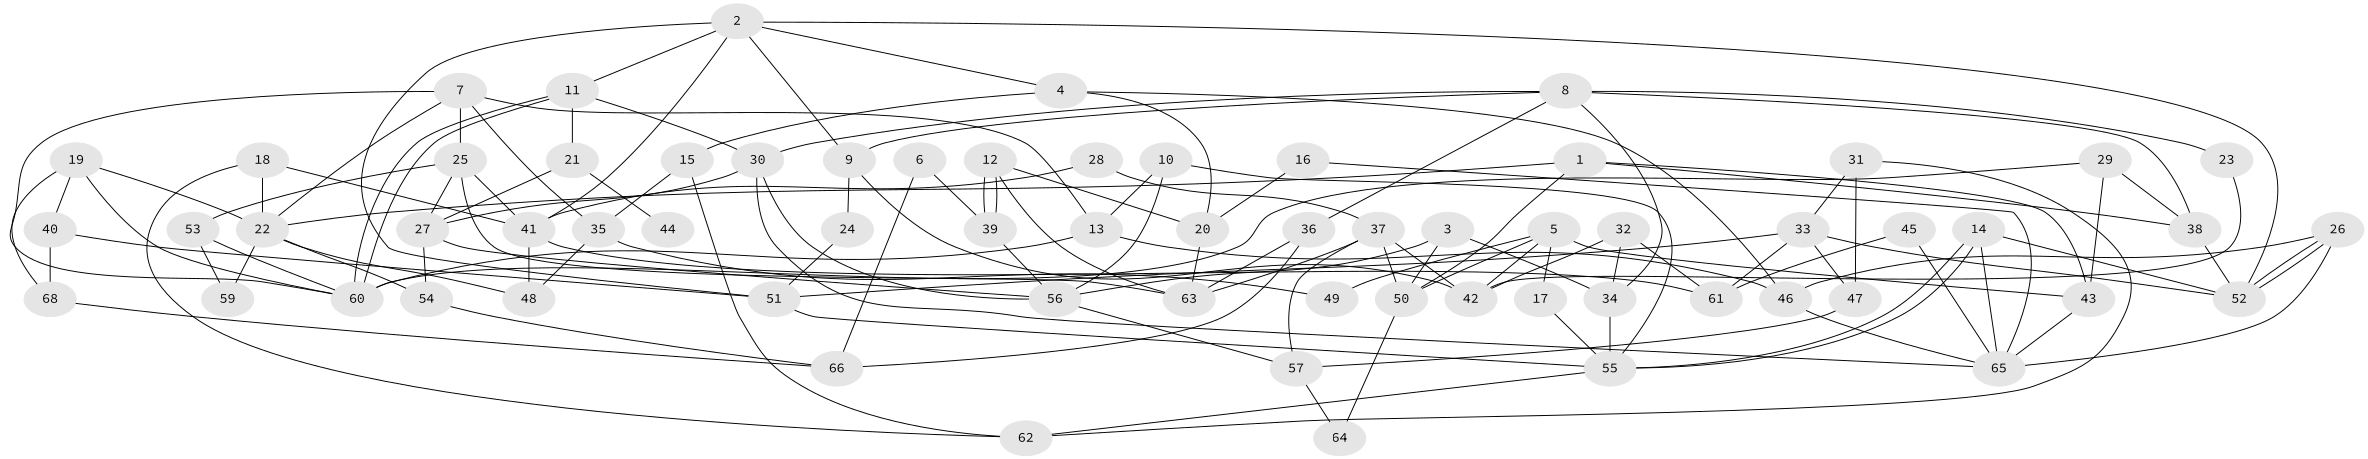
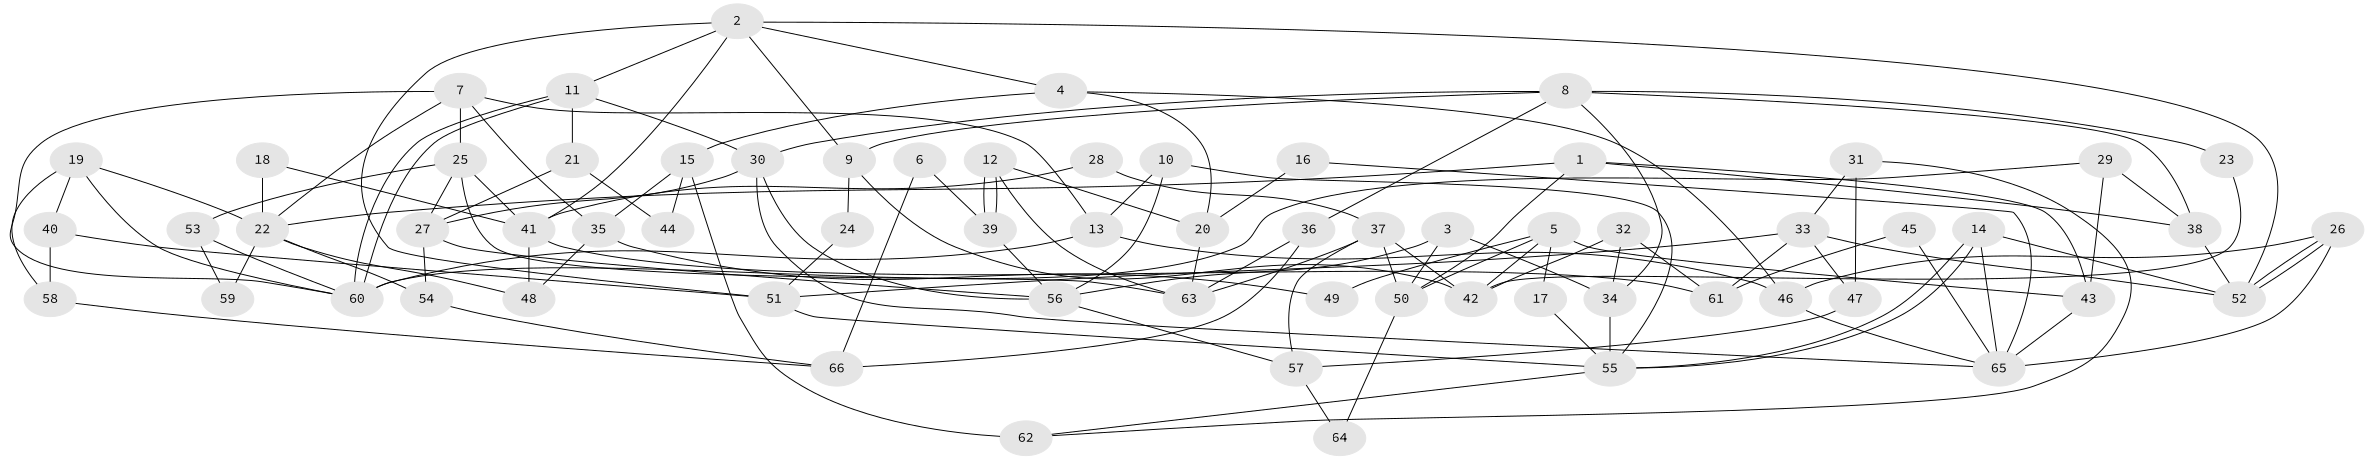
  graph {
    fontname="Source Code Pro"
    node [color=gray90 fontname="Source Code Pro" style=filled]
    edge [fontname="Source Code Pro"]
    1
    22
    38
    43
    50
    48
    54
    59
    52
    65
    64
    2
    4
    9
    11
    41
    51
    15
    20
    46
    42
    24
    60
    30
    21
    61
    55
    3
    34
    56
    57
    35
    44
    62
    63
    5
    17
    49
    6
    39
    66
    7
    13
    25
    27
    53
    8
    23
    36
    10
    12
    14
    16
    18
    19
    40
-   58 [label=68]
+   58
    26
    28
    37
    29
    31
    33
    47
    32
    45
    1 -- 22
    1 -- 38
    1 -- 43
    1 -- 50
    22 -- 48
    22 -- 54
    22 -- 59
    38 -- 52
    43 -- 65
    50 -- 64
    54 -- 66
    2 -- 52
    2 -- 4
    2 -- 9
    2 -- 11
    2 -- 41
    2 -- 51
    4 -- 15
    4 -- 20
    4 -- 46
    9 -- 42
    9 -- 24
    11 -- 60
    11 -- 60
    11 -- 30
    11 -- 21
    41 -- 48
    41 -- 61
    51 -- 55
    15 -- 35
+   15 -- 44
    15 -- 62
    20 -- 63
    46 -- 65
    24 -- 51
    30 -- 65
    30 -- 56
    30 -- 27
    21 -- 44
    21 -- 27
    55 -- 62
    3 -- 50
    3 -- 34
    3 -- 56
    34 -- 55
    56 -- 57
    57 -- 64
    35 -- 48
    35 -- 49
    5 -- 43
    5 -- 50
    5 -- 42
    5 -- 17
    5 -- 49
    17 -- 55
    6 -- 39
    6 -- 66
    39 -- 56
    7 -- 22
    7 -- 60
    7 -- 35
    7 -- 13
    7 -- 25
    13 -- 46
    13 -- 60
    25 -- 41
    25 -- 63
    25 -- 27
    25 -- 53
    27 -- 54
    27 -- 56
    53 -- 59
    53 -- 60
    8 -- 38
    8 -- 9
    8 -- 30
    8 -- 34
    8 -- 23
    8 -- 36
    23 -- 42
    36 -- 63
    36 -- 66
    10 -- 55
    10 -- 56
    10 -- 13
    12 -- 20
    12 -- 63
    12 -- 39
    12 -- 39
    14 -- 52
    14 -- 65
    14 -- 55
    14 -- 55
    16 -- 65
    16 -- 20
    18 -- 22
    18 -- 41
-   18 -- 62
    19 -- 22
    19 -- 60
    19 -- 40
    19 -- 58
    40 -- 51
    40 -- 58
    58 -- 66
    26 -- 52
    26 -- 52
    26 -- 65
    26 -- 46
    28 -- 41
    28 -- 37
    37 -- 50
    37 -- 42
    37 -- 57
    37 -- 63
    29 -- 38
    29 -- 43
    29 -- 60
    31 -- 62
    31 -- 33
    31 -- 47
    33 -- 52
    33 -- 51
    33 -- 61
    33 -- 47
    47 -- 57
    32 -- 42
    32 -- 61
    32 -- 34
    45 -- 65
    45 -- 61
  }
